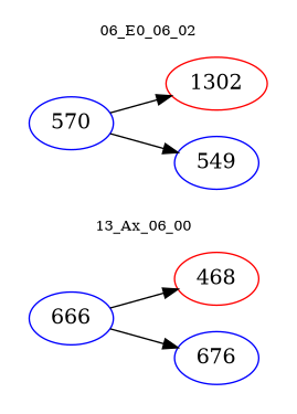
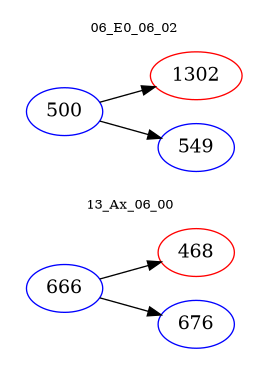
  digraph {
    rankdir=LR
    node [color=blue]
    edge [color=black]
    n1 [label=666]
    n2 [label=676]
    n3 [color=red label=468]
-   n4 [label=570]
+   n4 [label=500]
    n5 [label=549]
    n6 [color=red label=1302]
    subgraph cluster_1 {
      color=white
      fontsize=10
      label="13_Ax_06_00"
      n1
      n2
      n3
    }
    subgraph cluster_2 {
      color=white
      fontsize=10
      label="06_E0_06_02"
      n4
      n5
      n6
    }
    n1 -> n2
    n1 -> n3
    n4 -> n5
    n4 -> n6
  }
